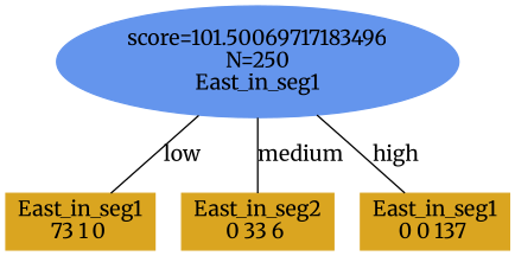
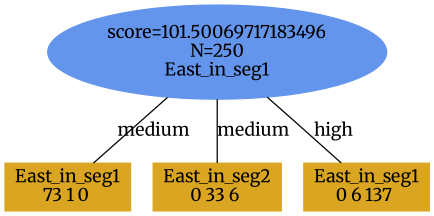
  digraph {
    fontname=Merriweather
    node [color=goldenrod fontname=Merriweather shape=box style=filled]
    edge [dir=none fontname=Merriweather]
    n1 [color=cornflowerblue label="score=101.50069717183496\nN=250\nEast_in_seg1" shape=ellipse]
    n2 [label="East_in_seg1\n73 1 0 "]
    n3 [label="East_in_seg2\n0 33 6 "]
-   n4 [label="East_in_seg1\n0 0 137 "]
+   n4 [label="East_in_seg1\n0 6 137 "]
    subgraph sub_1 {
      rank=same
      n1
    }
    subgraph sub_2 {
      rank=same
      n2
    }
    subgraph sub_3 {
      rank=same
      n3
    }
    subgraph sub_4 {
      rank=same
      n4
    }
-   n1 -> n2 [label=low]
+   n1 -> n2 [label=medium]
    n1 -> n3 [label=medium]
    n1 -> n4 [label=high]
  }
